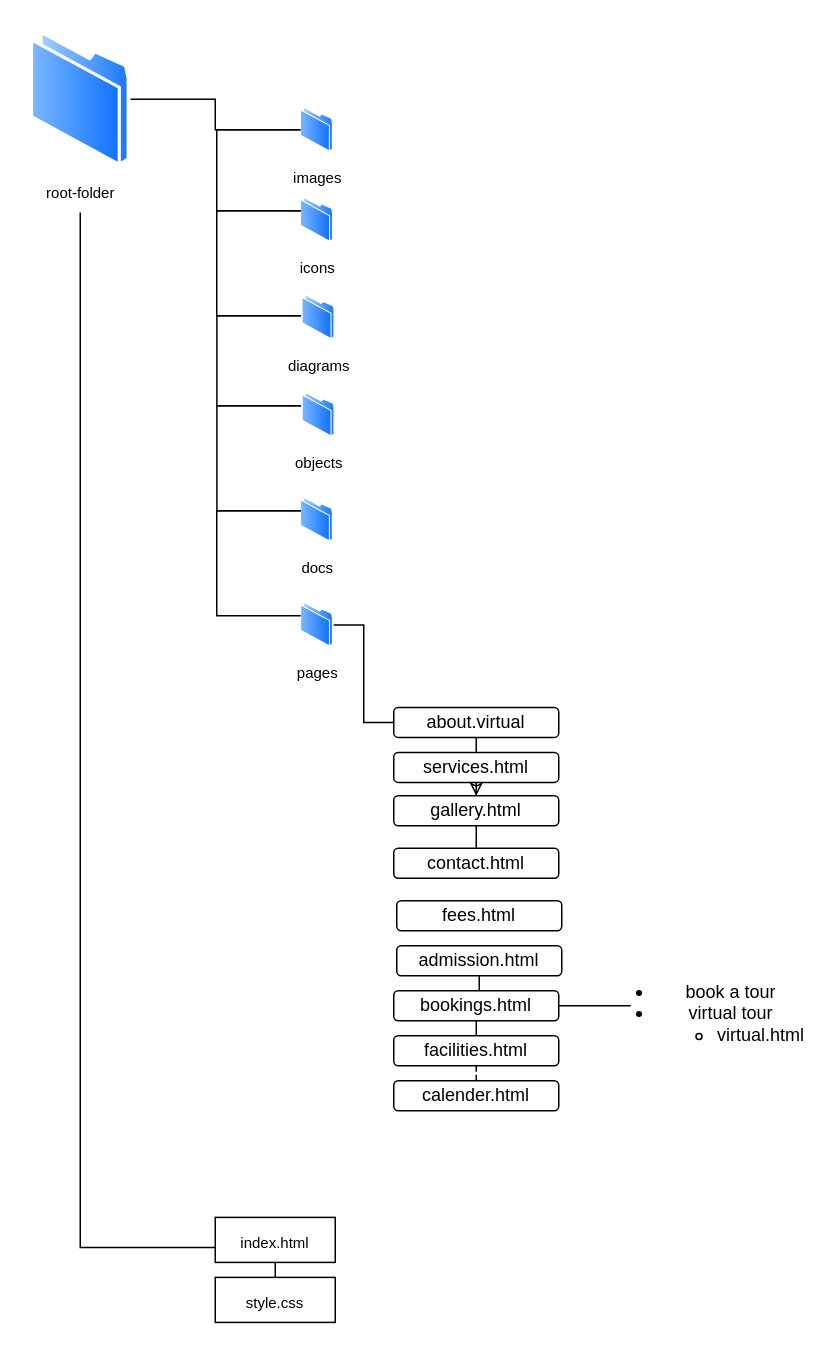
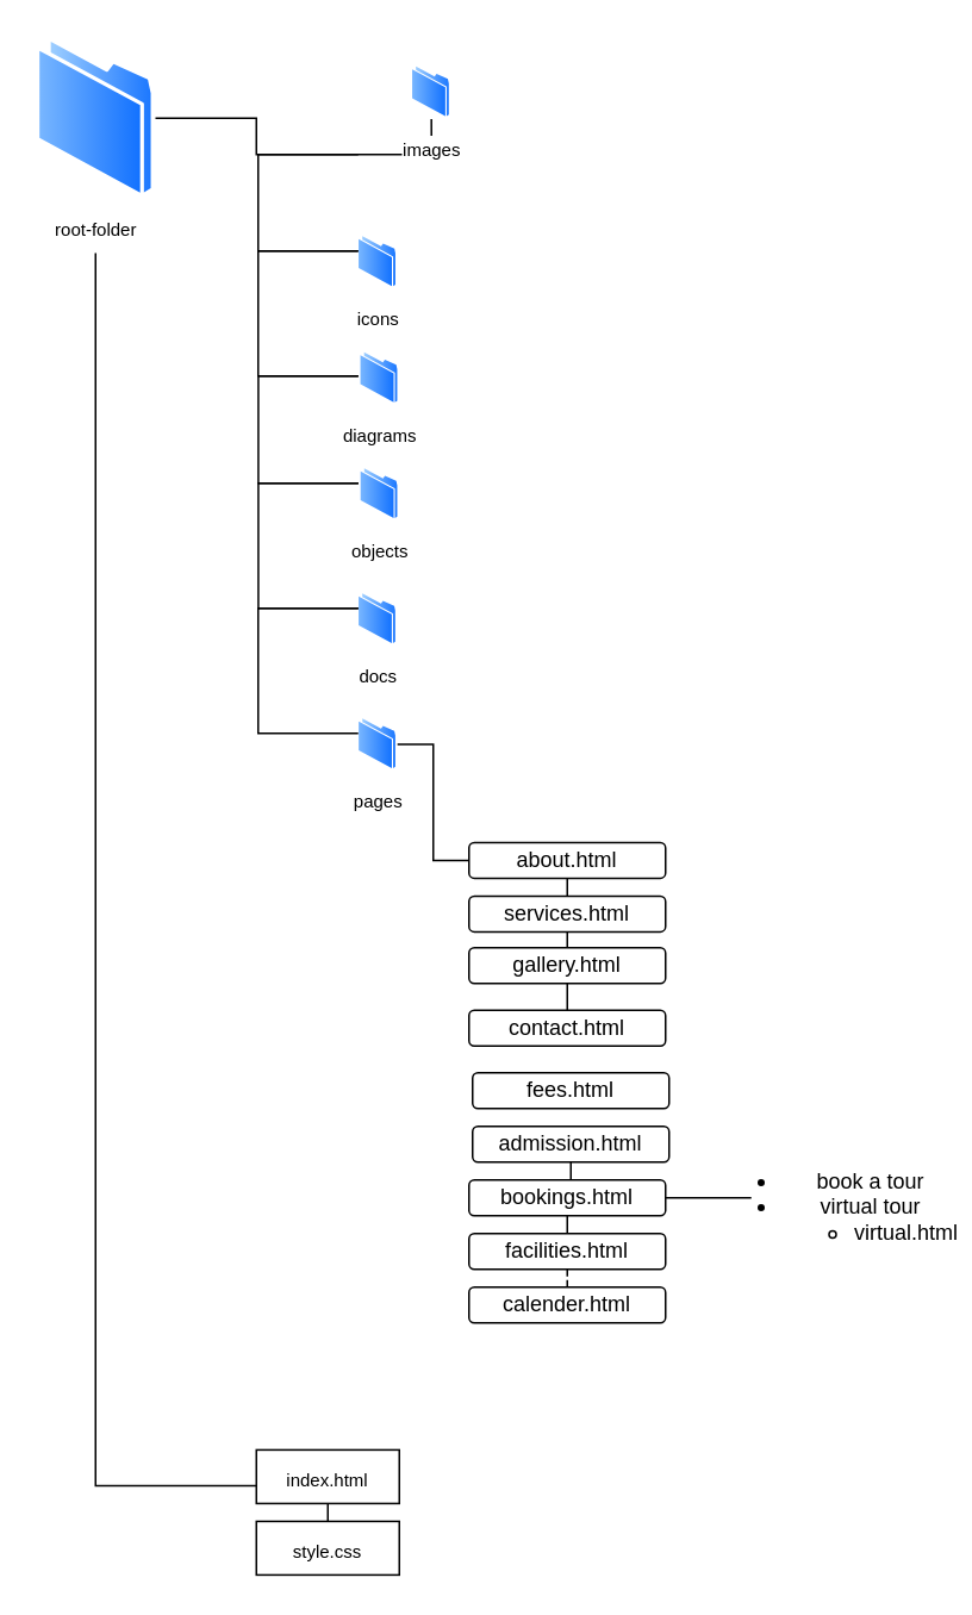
  <mxCell id="0" />
  <mxCell id="1" parent="0" />
  <mxCell id="2" value="" style="group" vertex="1" connectable="0" parent="1"><mxGeometry x="20" y="20" width="502" height="861.1" as="geometry" /></mxCell>
  <mxCell id="3" value="" style="edgeStyle=orthogonalEdgeStyle;rounded=0;orthogonalLoop=1;jettySize=auto;html=1;endArrow=none;endFill=0;" edge="1" parent="2" source="4" target="5"><mxGeometry relative="1" as="geometry"><Array as="points"><mxPoint x="123" y="46" /><mxPoint x="123" y="66" /></Array></mxGeometry></mxCell>
  <mxCell id="4" value="&lt;font style=&quot;font-size: 10px;&quot;&gt;root-folder&lt;/font&gt;" style="image;aspect=fixed;perimeter=ellipsePerimeter;html=1;align=center;shadow=0;dashed=0;spacingTop=3;image=img/lib/active_directory/folder.svg;" vertex="1" parent="2"><mxGeometry width="66.5" height="91.1" as="geometry" /></mxCell>
- <mxCell id="5" value="&lt;font size=&quot;1&quot;&gt;images&lt;/font&gt;" style="image;aspect=fixed;perimeter=ellipsePerimeter;html=1;align=center;shadow=0;dashed=0;spacingTop=3;image=img/lib/active_directory/folder.svg;" vertex="1" parent="2"><mxGeometry x="180" y="51.1" width="21.9" height="30" as="geometry" /></mxCell>
+ <mxCell id="5" value="&lt;font size=&quot;1&quot;&gt;images&lt;/font&gt;" style="image;aspect=fixed;perimeter=ellipsePerimeter;html=1;align=center;shadow=0;dashed=0;spacingTop=3;image=img/lib/active_directory/folder.svg;" vertex="1" parent="2"><mxGeometry x="210" y="16.1" width="21.9" height="30" as="geometry" /></mxCell>
  <mxCell id="6" value="&lt;font size=&quot;1&quot;&gt;icons&lt;/font&gt;" style="image;aspect=fixed;perimeter=ellipsePerimeter;html=1;align=center;shadow=0;dashed=0;spacingTop=3;image=img/lib/active_directory/folder.svg;" vertex="1" parent="2"><mxGeometry x="180" y="111.1" width="22" height="30.14" as="geometry" /></mxCell>
  <mxCell id="7" value="&lt;font size=&quot;1&quot;&gt;diagrams&lt;/font&gt;" style="image;aspect=fixed;perimeter=ellipsePerimeter;html=1;align=center;shadow=0;dashed=0;spacingTop=3;image=img/lib/active_directory/folder.svg;" vertex="1" parent="2"><mxGeometry x="181" y="176.1" width="22" height="30.14" as="geometry" /></mxCell>
  <mxCell id="8" value="&lt;font size=&quot;1&quot;&gt;objects&lt;/font&gt;" style="image;aspect=fixed;perimeter=ellipsePerimeter;html=1;align=center;shadow=0;dashed=0;spacingTop=3;image=img/lib/active_directory/folder.svg;" vertex="1" parent="2"><mxGeometry x="181.1" y="241.1" width="21.9" height="30" as="geometry" /></mxCell>
  <mxCell id="9" value="&lt;font size=&quot;1&quot;&gt;docs&lt;/font&gt;" style="image;aspect=fixed;perimeter=ellipsePerimeter;html=1;align=center;shadow=0;dashed=0;spacingTop=3;image=img/lib/active_directory/folder.svg;" vertex="1" parent="2"><mxGeometry x="180" y="311.1" width="21.9" height="30" as="geometry" /></mxCell>
  <mxCell id="10" value="" style="edgeStyle=elbowEdgeStyle;rounded=0;orthogonalLoop=1;jettySize=auto;html=1;endArrow=none;endFill=0;" edge="1" parent="2" source="11"><mxGeometry relative="1" as="geometry"><mxPoint x="242" y="461.1" as="targetPoint" /></mxGeometry></mxCell>
  <mxCell id="11" value="&lt;font size=&quot;1&quot;&gt;pages&lt;/font&gt;" style="image;aspect=fixed;perimeter=ellipsePerimeter;html=1;align=center;shadow=0;dashed=0;spacingTop=3;image=img/lib/active_directory/folder.svg;" vertex="1" parent="2"><mxGeometry x="180.05" y="381.1" width="21.9" height="30" as="geometry" /></mxCell>
  <mxCell id="12" value="" style="endArrow=none;html=1;rounded=0;edgeStyle=elbowEdgeStyle;exitX=0;exitY=0.667;exitDx=0;exitDy=0;exitPerimeter=0;" edge="1" parent="2" source="14"><mxGeometry relative="1" as="geometry"><mxPoint x="123" y="800.1" as="sourcePoint" /><mxPoint x="33" y="121.1" as="targetPoint" /><Array as="points"><mxPoint x="33" y="460.1" /></Array></mxGeometry></mxCell>
  <mxCell id="13" value="" style="edgeStyle=orthogonalEdgeStyle;rounded=0;orthogonalLoop=1;jettySize=auto;html=1;endArrow=none;endFill=0;" edge="1" parent="2" source="14" target="15"><mxGeometry relative="1" as="geometry" /></mxCell>
  <mxCell id="14" value="&lt;font style=&quot;font-size: 10px;&quot;&gt;index.html&lt;/font&gt;" style="whiteSpace=wrap;html=1;verticalAlign=top;labelBackgroundColor=default;shadow=0;dashed=0;spacingTop=3;" vertex="1" parent="2"><mxGeometry x="123" y="791.1" width="80" height="30" as="geometry" /></mxCell>
  <mxCell id="15" value="&lt;font style=&quot;font-size: 10px;&quot;&gt;style.css&lt;/font&gt;" style="whiteSpace=wrap;html=1;verticalAlign=top;labelBackgroundColor=default;shadow=0;dashed=0;spacingTop=3;" vertex="1" parent="2"><mxGeometry x="123" y="831.1" width="80" height="30" as="geometry" /></mxCell>
  <mxCell id="16" value="" style="edgeStyle=orthogonalEdgeStyle;rounded=0;orthogonalLoop=1;jettySize=auto;html=1;entryX=0.5;entryY=0;entryDx=0;entryDy=0;endArrow=none;endFill=0;" edge="1" parent="2" source="17" target="20"><mxGeometry relative="1" as="geometry" /></mxCell>
- <mxCell id="17" value="about.virtual" style="rounded=1;whiteSpace=wrap;html=1;" vertex="1" parent="2"><mxGeometry x="242" y="451.1" width="110" height="20" as="geometry" /></mxCell>
+ <mxCell id="17" value="about.html" style="rounded=1;whiteSpace=wrap;html=1;" vertex="1" parent="2"><mxGeometry x="242" y="451.1" width="110" height="20" as="geometry" /></mxCell>
  <mxCell id="18" style="edgeStyle=orthogonalEdgeStyle;rounded=0;orthogonalLoop=1;jettySize=auto;html=1;exitX=0.5;exitY=1;exitDx=0;exitDy=0;" edge="1" parent="2" source="17" target="17"><mxGeometry relative="1" as="geometry" /></mxCell>
- <mxCell id="19" value="" style="edgeStyle=orthogonalEdgeStyle;rounded=0;orthogonalLoop=1;jettySize=auto;html=1;endArrow=classic;endFill=0;" edge="1" parent="2" source="20" target="22"><mxGeometry relative="1" as="geometry" /></mxCell>
+ <mxCell id="19" value="" style="edgeStyle=orthogonalEdgeStyle;rounded=0;orthogonalLoop=1;jettySize=auto;html=1;endArrow=none;endFill=0;" edge="1" parent="2" source="20" target="22"><mxGeometry relative="1" as="geometry" /></mxCell>
  <mxCell id="20" value="services.html" style="rounded=1;whiteSpace=wrap;html=1;" vertex="1" parent="2"><mxGeometry x="242" y="481.1" width="110" height="20" as="geometry" /></mxCell>
  <mxCell id="21" value="" style="edgeStyle=orthogonalEdgeStyle;rounded=0;orthogonalLoop=1;jettySize=auto;html=1;endArrow=none;endFill=0;" edge="1" parent="2" source="22" target="23"><mxGeometry relative="1" as="geometry" /></mxCell>
  <mxCell id="22" value="gallery.html" style="rounded=1;whiteSpace=wrap;html=1;" vertex="1" parent="2"><mxGeometry x="242" y="510" width="110" height="20" as="geometry" /></mxCell>
  <mxCell id="23" value="contact.html" style="rounded=1;whiteSpace=wrap;html=1;" vertex="1" parent="2"><mxGeometry x="242" y="545" width="110" height="20" as="geometry" /></mxCell>
  <mxCell id="24" value="fees.html" style="rounded=1;whiteSpace=wrap;html=1;" vertex="1" parent="2"><mxGeometry x="244" y="580" width="110" height="20" as="geometry" /></mxCell>
  <mxCell id="25" value="" style="edgeStyle=orthogonalEdgeStyle;rounded=0;orthogonalLoop=1;jettySize=auto;html=1;endArrow=none;endFill=0;" edge="1" parent="2" source="26" target="29"><mxGeometry relative="1" as="geometry" /></mxCell>
  <mxCell id="26" value="admission.html" style="rounded=1;whiteSpace=wrap;html=1;" vertex="1" parent="2"><mxGeometry x="244" y="610" width="110" height="20" as="geometry" /></mxCell>
  <mxCell id="27" value="" style="edgeStyle=orthogonalEdgeStyle;rounded=0;orthogonalLoop=1;jettySize=auto;html=1;endArrow=none;endFill=0;" edge="1" parent="2" source="29"><mxGeometry relative="1" as="geometry"><mxPoint x="400" y="650" as="targetPoint" /></mxGeometry></mxCell>
  <mxCell id="28" value="" style="edgeStyle=orthogonalEdgeStyle;rounded=0;orthogonalLoop=1;jettySize=auto;html=1;endArrow=none;endFill=0;" edge="1" parent="2" source="29" target="31"><mxGeometry relative="1" as="geometry" /></mxCell>
  <mxCell id="29" value="bookings.html" style="rounded=1;whiteSpace=wrap;html=1;" vertex="1" parent="2"><mxGeometry x="242" y="640" width="110" height="20" as="geometry" /></mxCell>
  <mxCell id="30" value="" style="edgeStyle=orthogonalEdgeStyle;rounded=0;orthogonalLoop=1;jettySize=auto;html=1;endArrow=none;endFill=0;dashed=1;" edge="1" parent="2" source="31" target="33"><mxGeometry relative="1" as="geometry" /></mxCell>
  <mxCell id="31" value="facilities.html" style="rounded=1;whiteSpace=wrap;html=1;" vertex="1" parent="2"><mxGeometry x="242" y="670" width="110" height="20" as="geometry" /></mxCell>
  <mxCell id="32" value="&lt;ul&gt;&lt;li&gt;book a tour&lt;/li&gt;&lt;li&gt;virtual tour&lt;/li&gt;&lt;ul&gt;&lt;li&gt;virtual.html&lt;/li&gt;&lt;/ul&gt;&lt;/ul&gt;" style="text;html=1;align=center;verticalAlign=middle;whiteSpace=wrap;rounded=0;" vertex="1" parent="2"><mxGeometry x="392" y="640" width="110" height="30" as="geometry" /></mxCell>
  <mxCell id="33" value="calender.html" style="rounded=1;whiteSpace=wrap;html=1;" vertex="1" parent="2"><mxGeometry x="242" y="700" width="110" height="20" as="geometry" /></mxCell>
  <mxCell id="34" value="" style="strokeWidth=1;html=1;shape=mxgraph.flowchart.annotation_1;align=left;pointerEvents=1;" vertex="1" parent="2"><mxGeometry x="124" y="66" width="56" height="54" as="geometry" /></mxCell>
  <mxCell id="35" value="" style="strokeWidth=1;html=1;shape=mxgraph.flowchart.annotation_1;align=left;pointerEvents=1;" vertex="1" parent="2"><mxGeometry x="124" y="120" width="56" height="70" as="geometry" /></mxCell>
  <mxCell id="36" value="" style="strokeWidth=1;html=1;shape=mxgraph.flowchart.annotation_1;align=left;pointerEvents=1;" vertex="1" parent="2"><mxGeometry x="124.1" y="190" width="56" height="60" as="geometry" /></mxCell>
  <mxCell id="37" value="" style="strokeWidth=1;html=1;shape=mxgraph.flowchart.annotation_1;align=left;pointerEvents=1;" vertex="1" parent="2"><mxGeometry x="124.1" y="250" width="56" height="70" as="geometry" /></mxCell>
  <mxCell id="38" value="" style="strokeWidth=1;html=1;shape=mxgraph.flowchart.annotation_1;align=left;pointerEvents=1;" vertex="1" parent="2"><mxGeometry x="124" y="320" width="56" height="70" as="geometry" /></mxCell>
